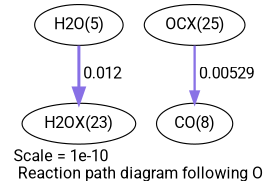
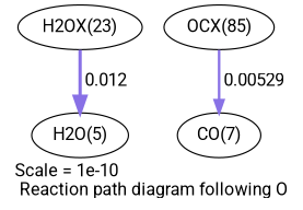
  digraph {
    fontname=Roboto
    label="Scale = 1e-10\l Reaction path diagram following O"
    node [fontname=Roboto]
    edge [fontname=Roboto]
    n1 [label="H2O(5)"]
    n2 [label="H2OX(23)"]
-   n3 [label="CO(8)"]
-   n4 [label="OCX(25)"]
-   n1 -> n2 [arrowsize=1.33 color="0.7, 0.512, 0.9" label=" 0.012" penwidth=2.66]
+   n3 [label="CO(7)"]
+   n4 [label="OCX(85)"]
+   n2 -> n1 [arrowsize=1.33 color="0.7, 0.512, 0.9" label=" 0.012" penwidth=2.66]
    n4 -> n3 [arrowsize=1.02 color="0.7, 0.505, 0.9" label=" 0.00529" penwidth=2.04]
  }
